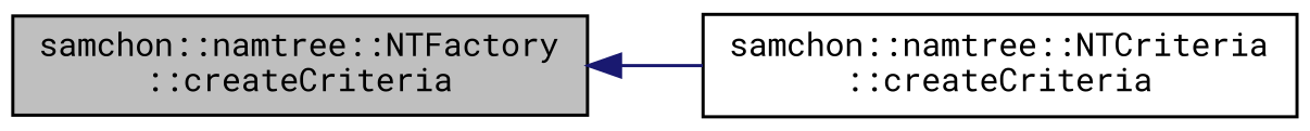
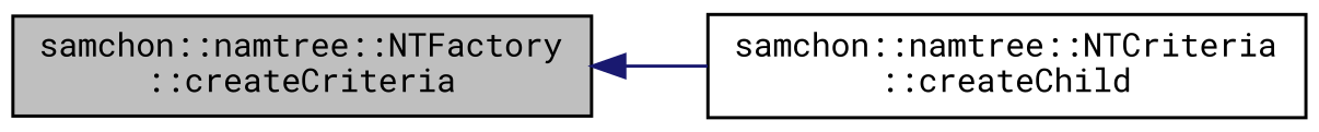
  digraph {
    rankdir=LR
    fontname="Roboto Mono"
    node [color=black fontname="Roboto Mono" fontsize=10 shape=record style=filled]
    n1 [fillcolor=grey75 fontcolor=black height=0.2 label="samchon::namtree::NTFactory\l::createCriteria" width=0.4]
-   n2 [fillcolor=white height=0.2 label="samchon::namtree::NTCriteria\l::createCriteria" width=0.4]
+   n2 [fillcolor=white height=0.2 label="samchon::namtree::NTCriteria\l::createChild" width=0.4]
    n1 -> n2 [color=midnightblue dir=back fontname="Roboto Mono" fontsize=10 labelfontname=Helvetica labelfontsize=10 style=solid]
  }
